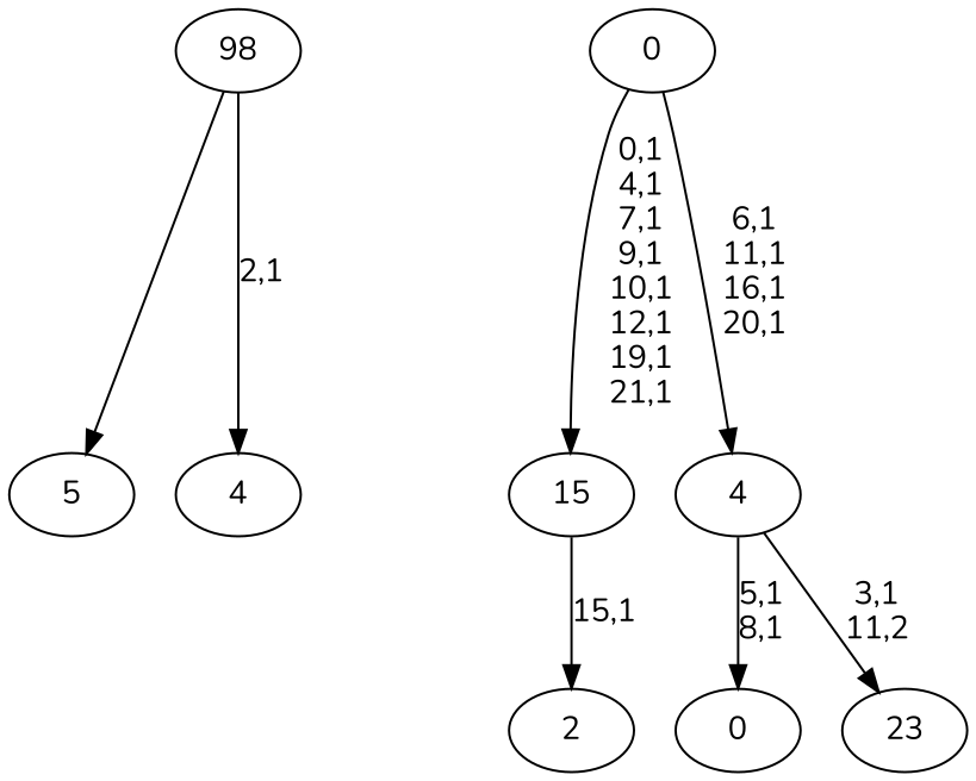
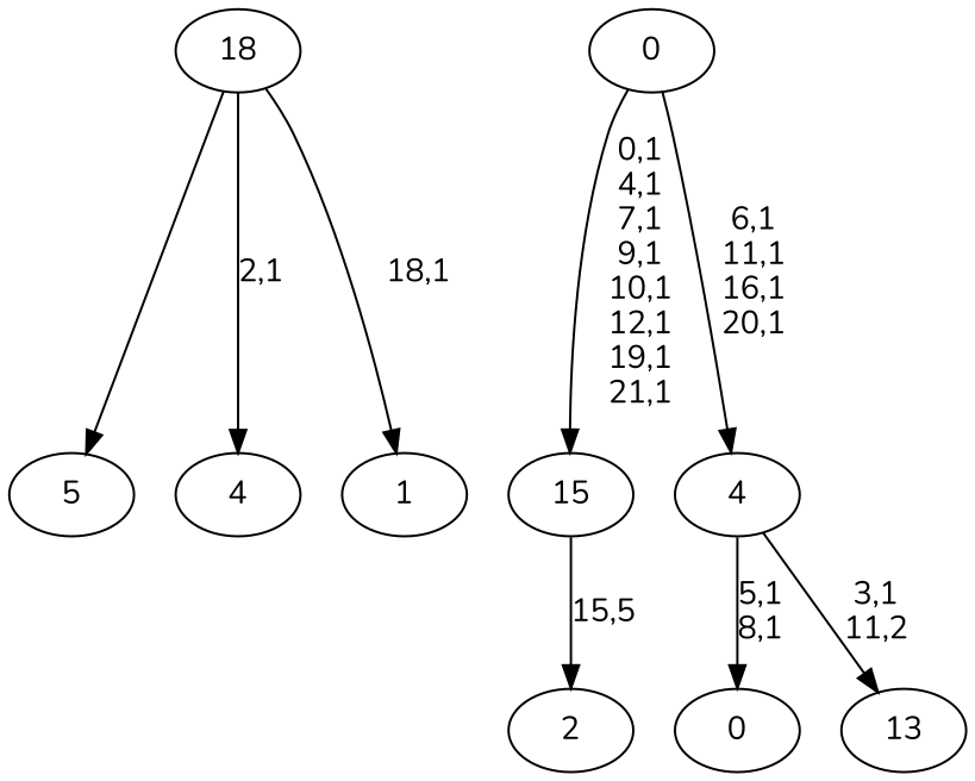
  digraph {
    fontname=Nunito
    node [fontname=Nunito]
    edge [fontname=Nunito]
    n1 [label=5]
    n2 [label=4]
    n3 [label=2]
-   18 [label=98]
+   n4 [label=1]
+   18
    15
    n7 [label=0]
    4
-   23
+   23 [label=13]
    0
    18 -> n1
    18 -> n2 [label="2,1"]
-   15 -> n3 [label="15,1"]
+   18 -> n4 [label="18,1"]
+   15 -> n3 [label="15,5"]
    4 -> n7 [label="5,1\n8,1"]
    4 -> 23 [label="3,1\n11,2"]
    0 -> 15 [label="0,1\n4,1\n7,1\n9,1\n10,1\n12,1\n19,1\n21,1"]
    0 -> 4 [label="6,1\n11,1\n16,1\n20,1"]
  }
